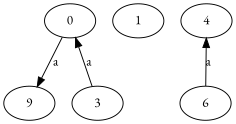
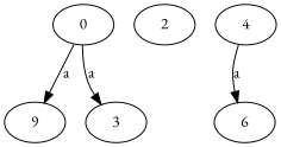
  strict digraph {
    fontname="EB Garamond"
    node [fontname="EB Garamond"]
    edge [fontname="EB Garamond"]
    n1 [label=9]
    0
    3
-   1
+   1 [label=2]
    4
    6
    0 -> n1 [label=a]
-   3 -> 0 [label=a]
-   6 -> 4 [label=a]
+   0 -> 3 [label=a]
+   4 -> 6 [label=a]
  }
